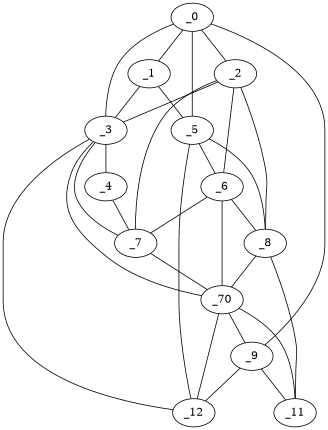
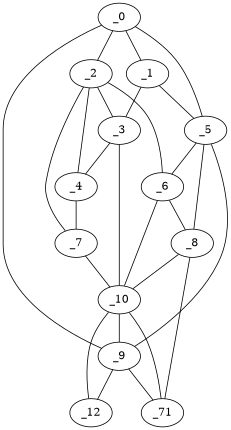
  graph {
    node [y=49]
    edge [valence=2]
    _0 [x=38 y=48]
    _1 [x=42]
    _2 [x=49 y=44]
    _3 [x=51 y=27]
    _5 [x=58 y=56]
    _9 [x=76 y=69]
    _4 [x=55 y=35]
    _6 [x=62]
    _7 [x=63 y=40]
-   _10 [x=80 y=50 label=_70]
+   _10 [x=80 y=50]
    _12 [x=96 y=61]
    _8 [x=68 y=60]
-   _11 [x=84 y=62]
+   _11 [x=84 y=62 label=_71]
    _0 -- _1
    _0 -- _2 [valence=1]
-   _0 -- _3 [valence=1]
    _0 -- _5 [valence=1]
    _0 -- _9 [valence=1]
    _1 -- _3 [valence=1]
    _1 -- _5
    _2 -- _3
-   _2 -- _8
+   _2 -- _4
    _2 -- _6
    _2 -- _7 [valence=1]
    _3 -- _4 [valence=1]
-   _3 -- _7
    _3 -- _10
-   _3 -- _12 [valence=1]
-   _5 -- _12
+   _5 -- _9
    _5 -- _6 [valence=1]
    _5 -- _8
    _9 -- _12 [valence=1]
    _9 -- _11 [valence=1]
    _4 -- _7
-   _6 -- _7
    _6 -- _10
    _6 -- _8
    _7 -- _10
    _10 -- _9 [valence=1]
    _10 -- _12 [valence=1]
    _10 -- _11 [valence=1]
    _8 -- _10
    _8 -- _11
  }
